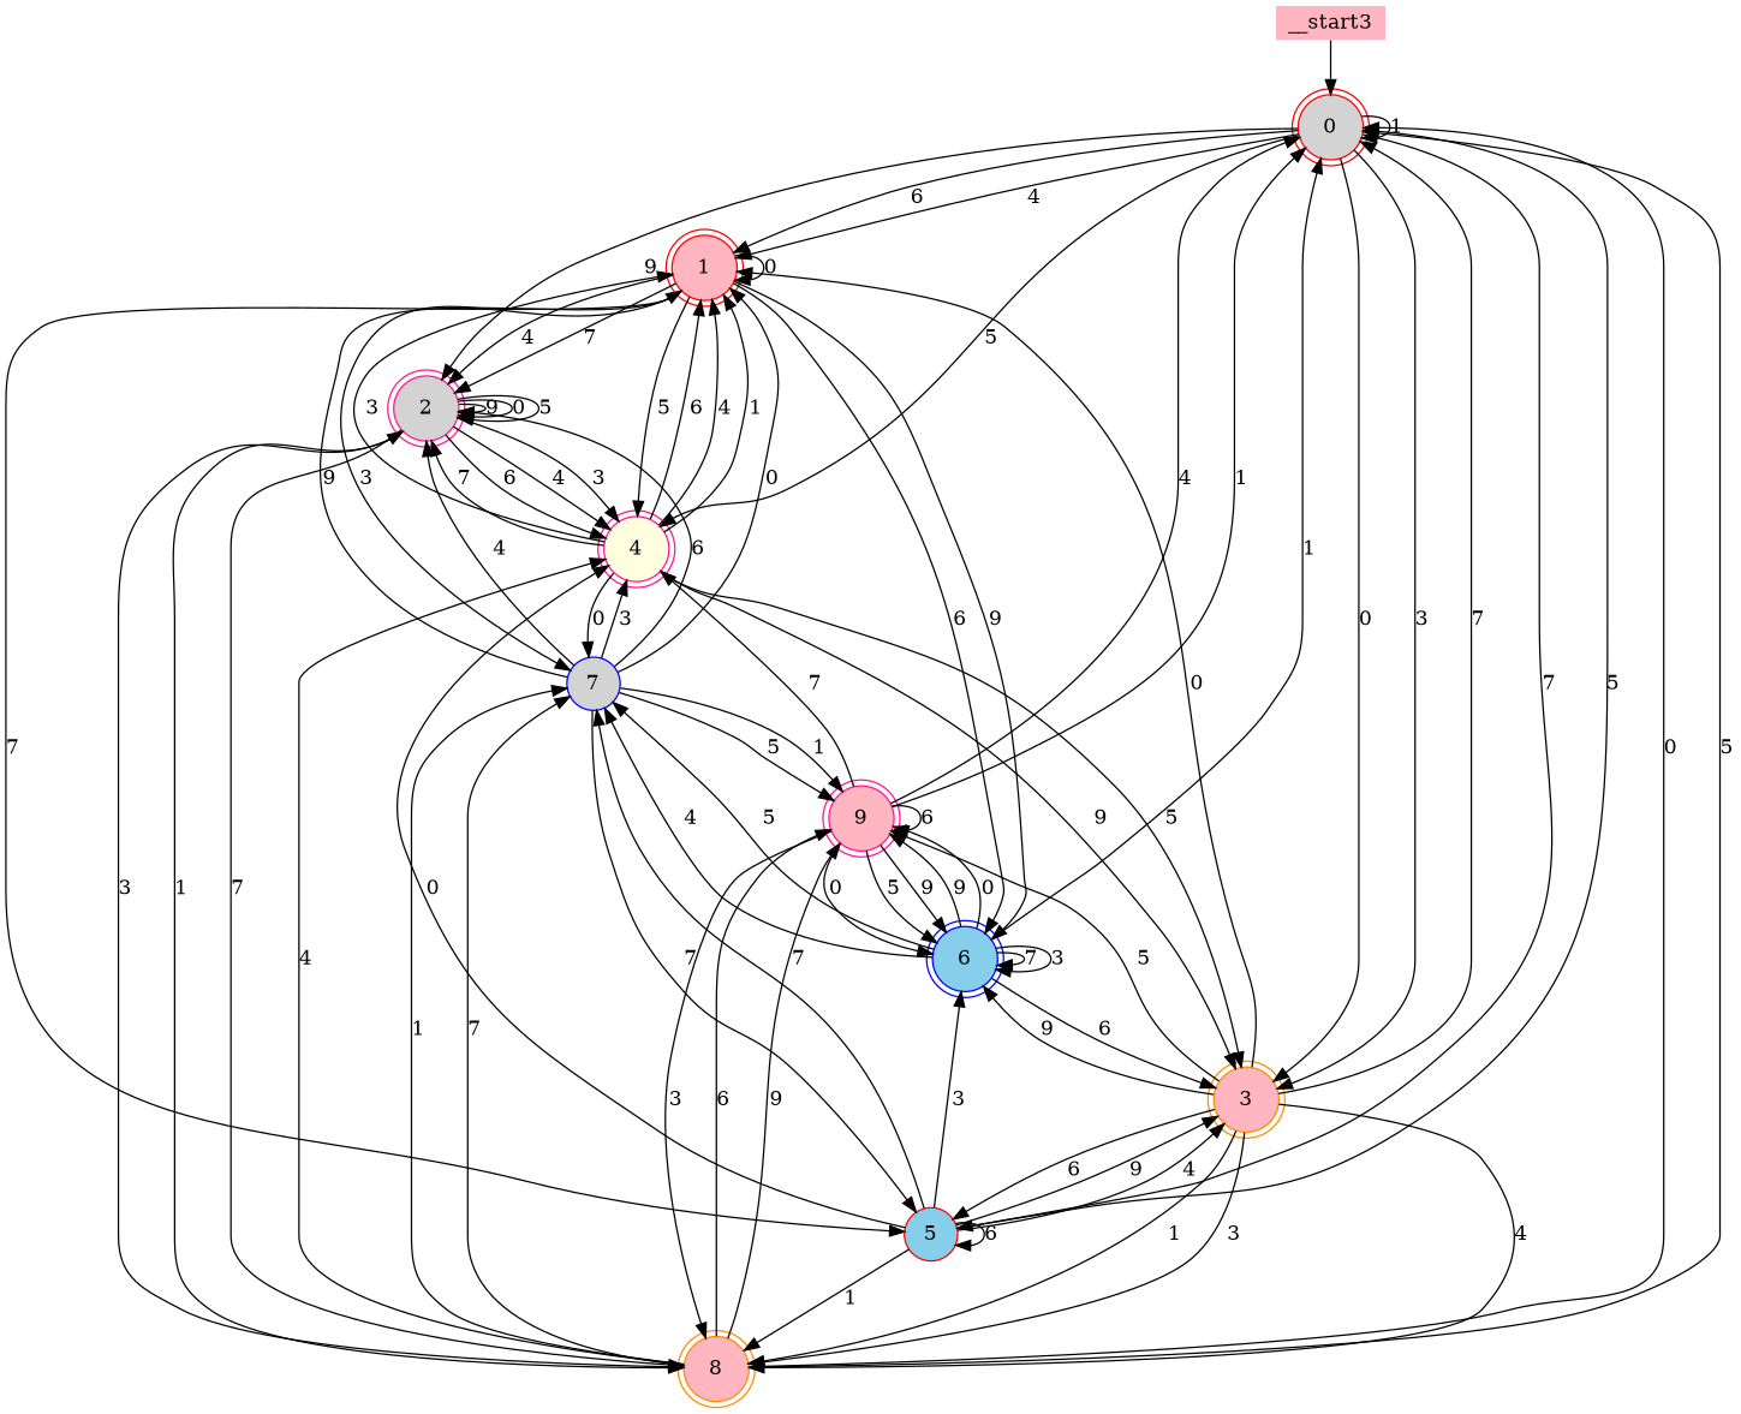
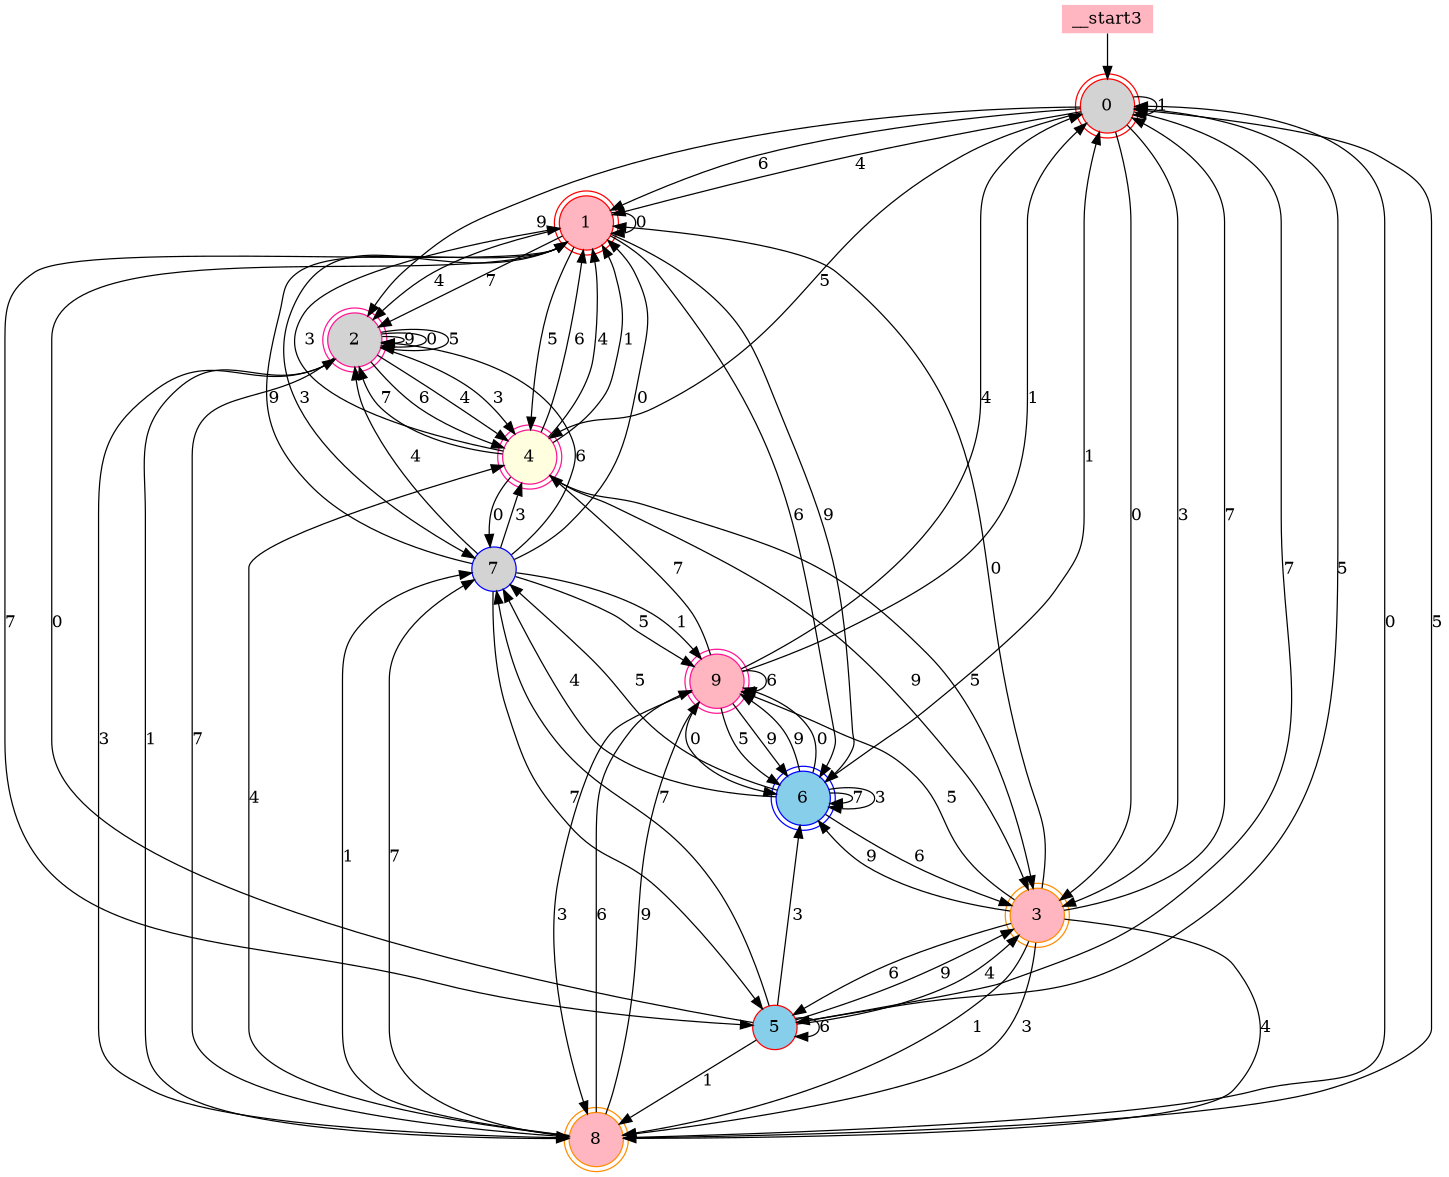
  digraph {
    node [color=red fillcolor=lightpink shape=doublecircle style=filled]
    n1 [fillcolor=lightgrey label=0]
    n2 [label=1]
    n3 [color=deeppink fillcolor=lightgrey label=2]
    n4 [color=darkorange label=3]
    n5 [color=deeppink fillcolor=lightyellow label=4]
    n6 [fillcolor=skyblue label=5 shape=circle]
    n7 [color=blue fillcolor=skyblue label=6]
    n8 [color=blue fillcolor=lightgrey label=7 shape=circle]
    n9 [color=darkorange label=8]
    n10 [color=deeppink label=9]
    n11 [color=darkorange height=0 label=__start3 shape=none width=0]
    n1 -> n1 [label=1]
    n1 -> n2 [label=6]
    n1 -> n2 [label=4]
    n1 -> n3 [label=9]
    n1 -> n4 [label=0]
    n1 -> n4 [label=3]
    n1 -> n5 [label=5]
    n1 -> n6 [label=7]
    n2 -> n2 [label=0]
    n2 -> n3 [label=4]
    n2 -> n3 [label=7]
    n2 -> n5 [label=5]
    n2 -> n6 [label=7]
    n2 -> n7 [label=6]
    n2 -> n7 [label=9]
    n2 -> n8 [label=3]
    n3 -> n3 [label=9]
    n3 -> n3 [label=0]
    n3 -> n3 [label=5]
    n3 -> n5 [label=6]
    n3 -> n5 [label=4]
    n3 -> n5 [label=3]
    n3 -> n9 [label=1]
    n3 -> n9 [label=7]
    n4 -> n1 [label=7]
    n4 -> n2 [label=0]
    n4 -> n6 [label=6]
    n4 -> n7 [label=9]
    n4 -> n9 [label=4]
    n4 -> n9 [label=1]
    n4 -> n9 [label=3]
    n4 -> n10 [label=5]
    n5 -> n2 [label=6]
    n5 -> n2 [label=4]
    n5 -> n2 [label=1]
    n5 -> n2 [label=3]
    n5 -> n3 [label=7]
    n5 -> n4 [label=9]
    n5 -> n4 [label=5]
    n5 -> n8 [label=0]
    n6 -> n1 [label=5]
-   n6 -> n5 [label=0]
+   n6 -> n2 [label=0]
    n6 -> n4 [label=9]
    n6 -> n4 [label=4]
    n6 -> n6 [label=6]
    n6 -> n7 [label=3]
    n6 -> n8 [label=7]
    n6 -> n9 [label=1]
    n7 -> n1 [label=1]
    n7 -> n4 [label=6]
    n7 -> n7 [label=7]
    n7 -> n7 [label=3]
    n7 -> n8 [label=4]
    n7 -> n8 [label=5]
    n7 -> n10 [label=9]
    n7 -> n10 [label=0]
    n8 -> n2 [label=9]
    n8 -> n2 [label=0]
    n8 -> n3 [label=6]
    n8 -> n3 [label=4]
    n8 -> n5 [label=3]
    n8 -> n6 [label=7]
    n8 -> n10 [label=1]
    n8 -> n10 [label=5]
    n9 -> n1 [label=0]
    n9 -> n1 [label=5]
    n9 -> n3 [label=3]
    n9 -> n5 [label=4]
    n9 -> n8 [label=1]
    n9 -> n8 [label=7]
    n9 -> n10 [label=6]
    n9 -> n10 [label=9]
    n10 -> n1 [label=4]
    n10 -> n1 [label=1]
    n10 -> n5 [label=7]
    n10 -> n7 [label=9]
    n10 -> n7 [label=0]
    n10 -> n7 [label=5]
    n10 -> n9 [label=3]
    n10 -> n10 [label=6]
    n11 -> n1
  }
